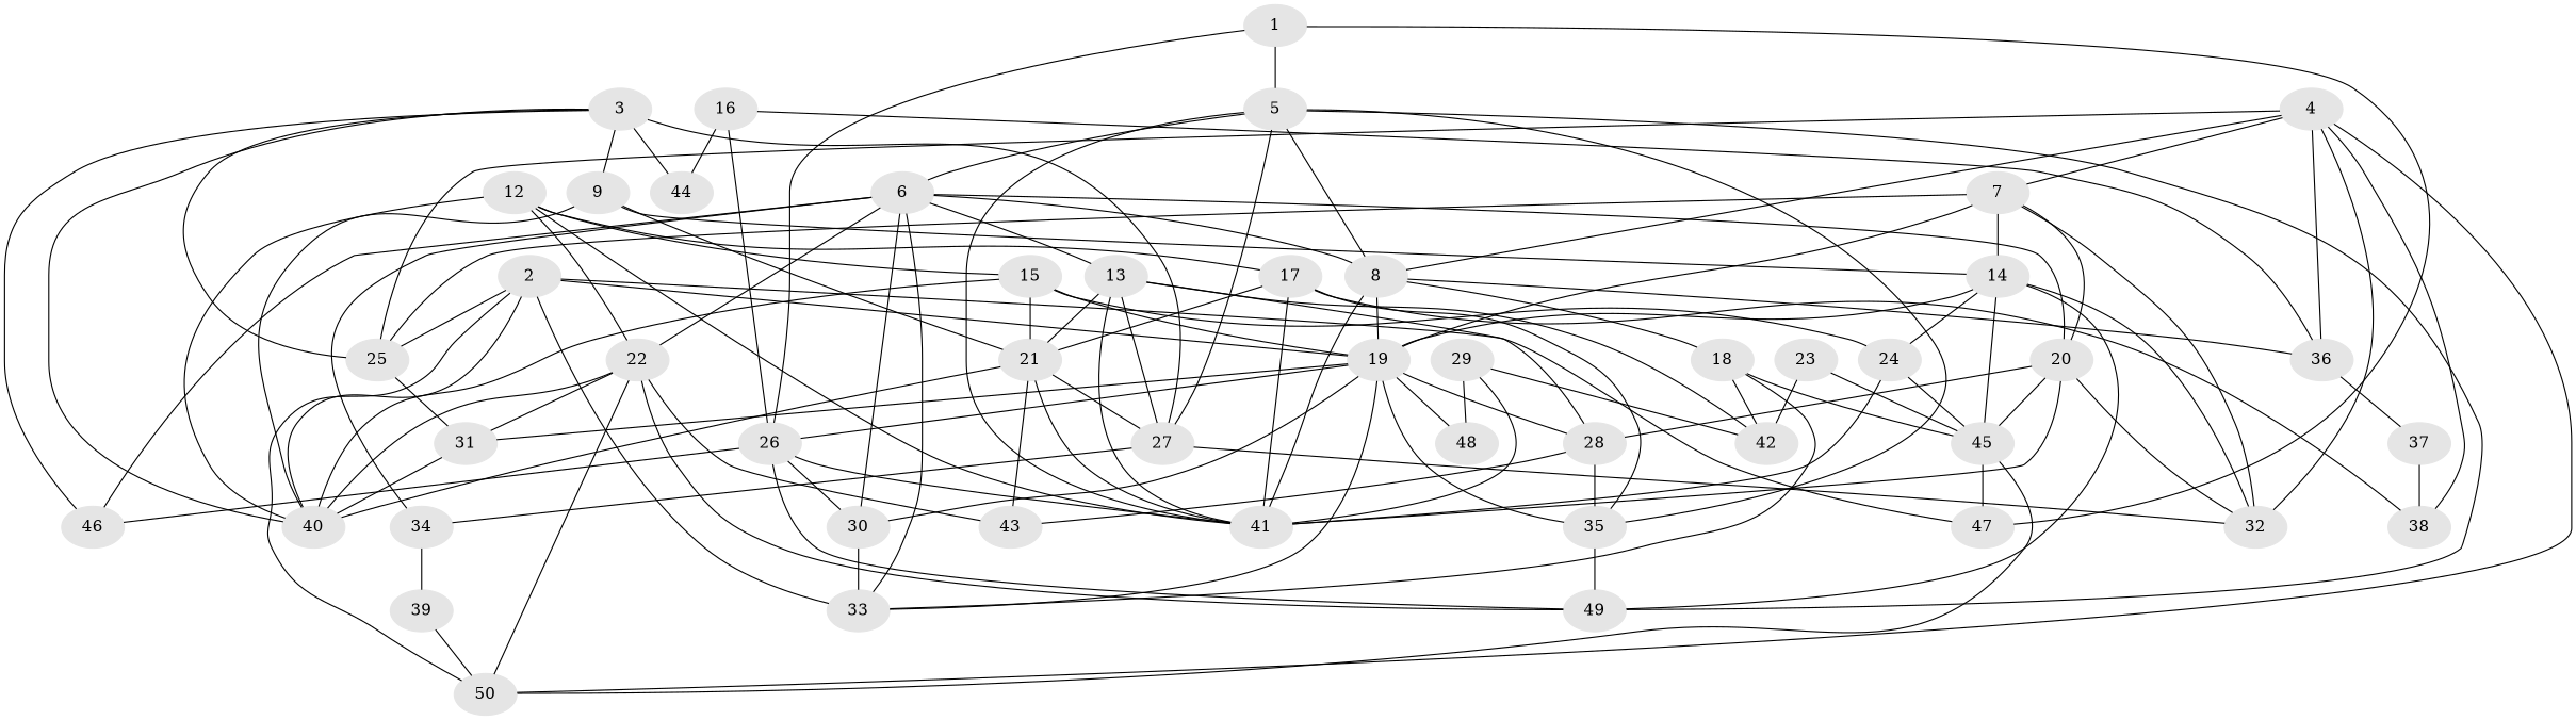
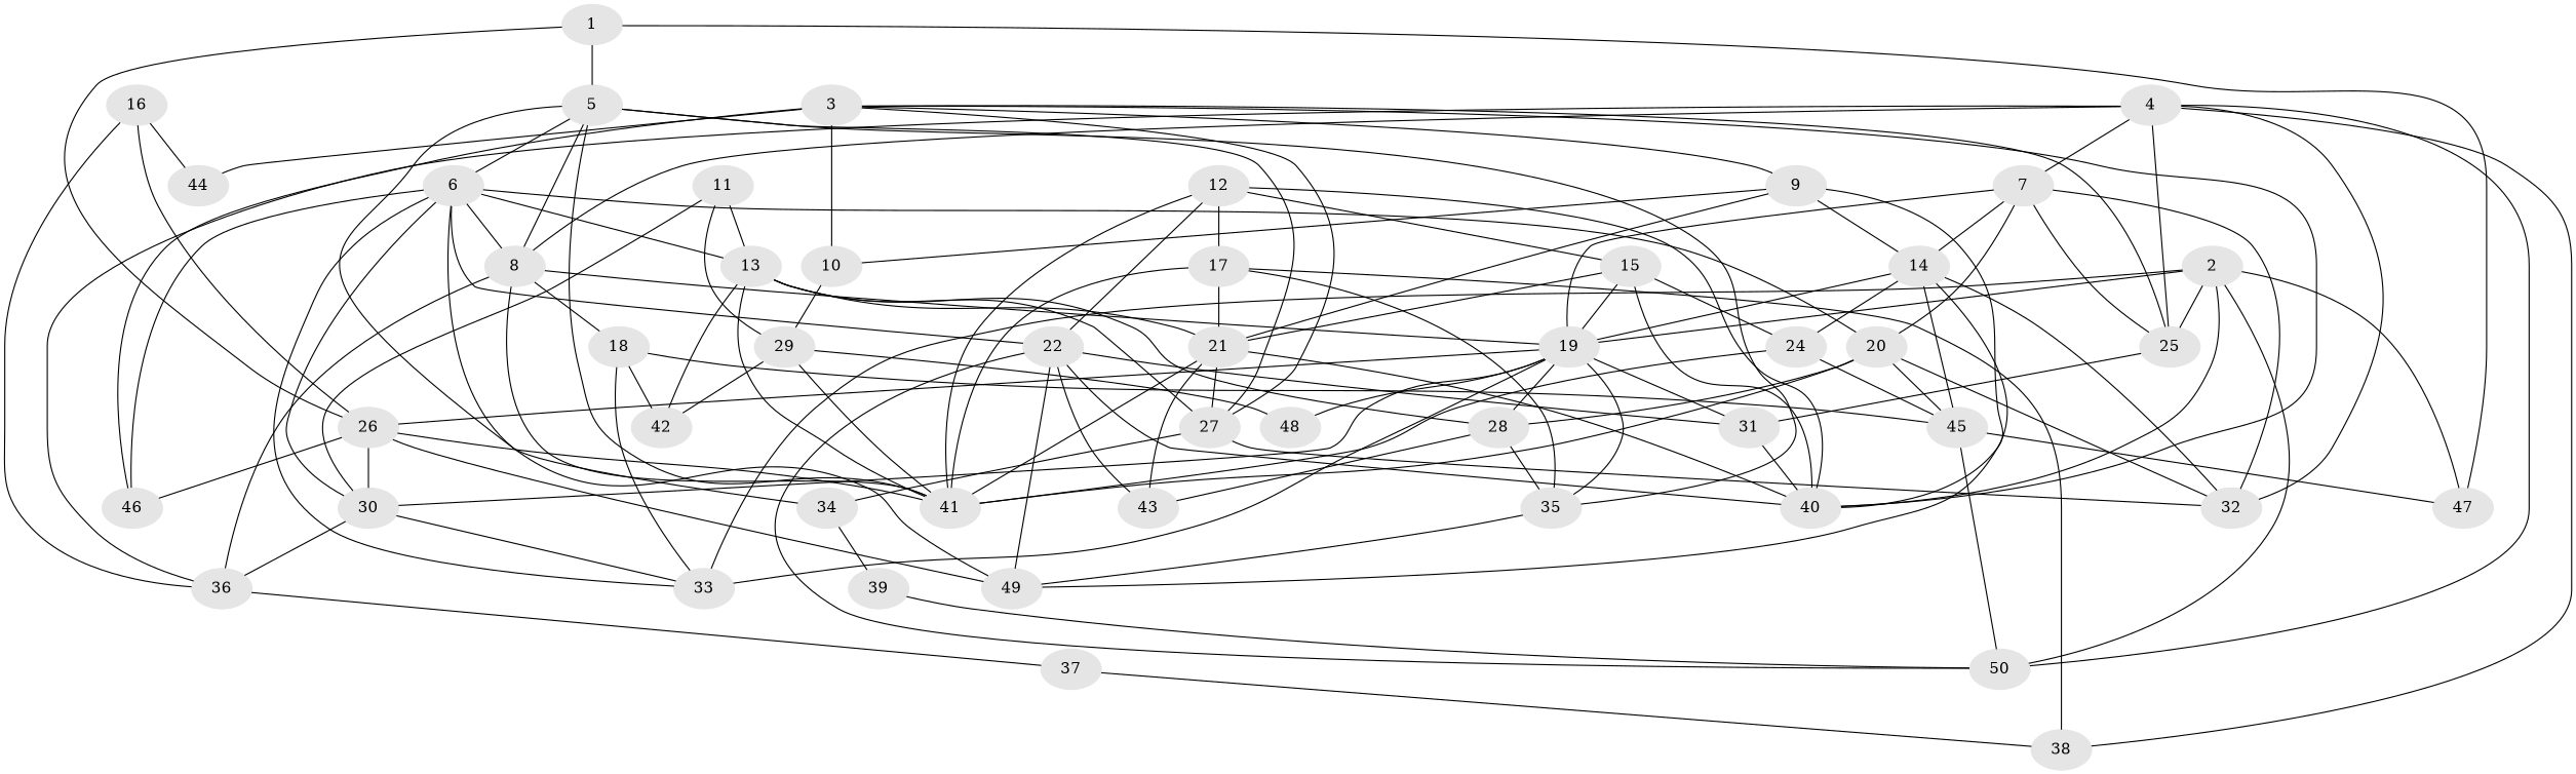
  graph {
    node [color=gray90 style=filled]
    edge [weight=1.0]
    1
    5
    26
    47
    27
    8
    6
    35
    49
    41
    46
    30
    2
    19
    25
    33
    40
    50
    28
    31
    48
    3
    9
+   10
    44
    14
    21
    29
    32
    34
    4
    7
    36
    38
    20
    18
    37
    13
    22
    43
    42
    45
    39
    24
+   11
    12
    15
    17
    16
-   23
    1 -- 5
    1 -- 26
    1 -- 47
    5 -- 27
    5 -- 8
    5 -- 6
    5 -- 35
    5 -- 49
    5 -- 41
    26 -- 49
    26 -- 41
    26 -- 46
    26 -- 30
    27 -- 32
    27 -- 34
    8 -- 41 [weight=2.0]
    8 -- 19
    8 -- 36
    8 -- 18
    6 -- 8
    6 -- 46
    6 -- 30
    6 -- 33
    6 -- 34
    6 -- 20
    6 -- 13
    6 -- 22
    35 -- 49
    30 -- 33
+   30 -- 36
    2 -- 47
    2 -- 19 [weight=2.0]
    2 -- 25
    2 -- 33 [weight=3.0]
    2 -- 40
    2 -- 50
    19 -- 26
    19 -- 35
    19 -- 30 [weight=2.0]
    19 -- 33
    19 -- 28
    19 -- 31
    19 -- 48 [weight=2.0]
    25 -- 31
    28 -- 35 [weight=2.0]
    28 -- 43
    31 -- 40
    3 -- 27
    3 -- 46
    3 -- 25
    3 -- 40
    3 -- 9
+   3 -- 10
    3 -- 44 [weight=3.0]
    9 -- 40
+   9 -- 10
    9 -- 14
    9 -- 21
+   10 -- 29
    14 -- 49
    14 -- 19
    14 -- 32
    14 -- 45 [weight=2.0]
    14 -- 24
    21 -- 27
    21 -- 41
    21 -- 40 [weight=2.0]
    21 -- 43
    29 -- 41
    29 -- 48
    29 -- 42
    34 -- 39
    4 -- 8
    4 -- 25
    4 -- 50
    4 -- 32
    4 -- 7
    4 -- 36
    4 -- 38
    7 -- 19 [weight=3.0]
    7 -- 25
    7 -- 14
    7 -- 32 [weight=2.0]
    7 -- 20
    36 -- 37
    20 -- 41 [weight=2.0]
    20 -- 28 [weight=3.0]
    20 -- 32
    20 -- 45
    18 -- 33
    18 -- 42
    18 -- 45
    37 -- 38
    13 -- 27
    13 -- 41
    13 -- 28
    13 -- 21
    13 -- 42
    22 -- 49
    22 -- 40
    22 -- 50
    22 -- 31
    22 -- 43
    45 -- 47
    45 -- 50
    39 -- 50
    24 -- 41
    24 -- 45
+   11 -- 30
+   11 -- 29
+   11 -- 13
    12 -- 41
    12 -- 40
    12 -- 22
    12 -- 15
    12 -- 17
    15 -- 19
    15 -- 40
    15 -- 21
    15 -- 24
    17 -- 35
    17 -- 41
    17 -- 21
    17 -- 38
    16 -- 26
    16 -- 44
    16 -- 36
-   23 -- 42
-   23 -- 45
  }
